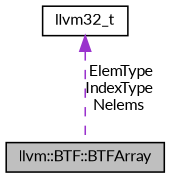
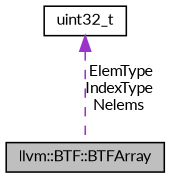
  digraph {
    fontname=Lato
    node [color=black fontname=Lato fontsize=10 shape=box]
    n1 [fillcolor=grey75 fontcolor=black height=0.2 label="llvm::BTF::BTFArray" style=filled width=0.4]
-   n2 [height=0.2 label=llvm32_t width=0.4]
+   n2 [height=0.2 label=uint32_t width=0.4]
    n2 -> n1 [color=darkorchid3 dir=back fontname=Lato fontsize=10 label=" ElemType\nIndexType\nNelems" labelfontname=Helvetica labelfontsize=10 style=dashed]
  }
